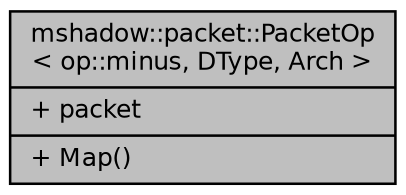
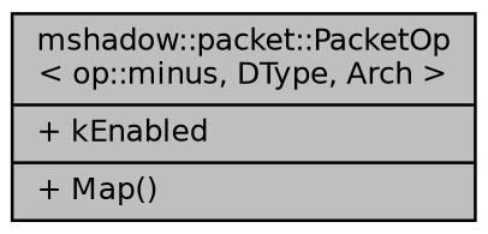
  digraph {
-   n1 [color=black fillcolor=grey75 fontcolor=black fontname=Helvetica fontsize=10 height=0.2 label="{mshadow::packet::PacketOp\l\< op::minus, DType, Arch \>\n|+ packet\l|+ Map()\l}" shape=record style=filled width=0.4]
+   n1 [color=black fillcolor=grey75 fontcolor=black fontname=Helvetica fontsize=10 height=0.2 label="{mshadow::packet::PacketOp\l\< op::minus, DType, Arch \>\n|+ kEnabled\l|+ Map()\l}" shape=record style=filled width=0.4]
  }
